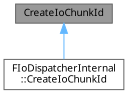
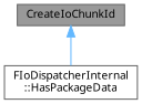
  digraph {
    rankdir=TB
    fontname="Noto Sans"
    node [fontname="Noto Sans" fontsize=10 shape=box style=filled]
    n1 [color=gray40 fillcolor=grey60 fontcolor=black height=0.2 label=CreateIoChunkId width=0.4]
-   n2 [color=grey40 fillcolor=white height=0.2 label="FIoDispatcherInternal\l::CreateIoChunkId" width=0.4]
+   n2 [color=grey40 fillcolor=white height=0.2 label="FIoDispatcherInternal\l::HasPackageData" width=0.4]
    n1 -> n2 [color=steelblue1 dir=back fontname="Noto Sans" fontsize=10 labelfontname=Helvetica labelfontsize=10 style=solid]
  }
